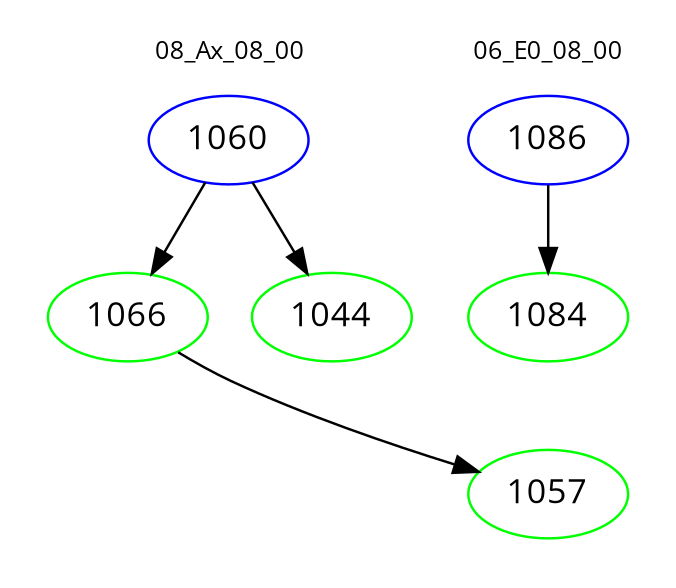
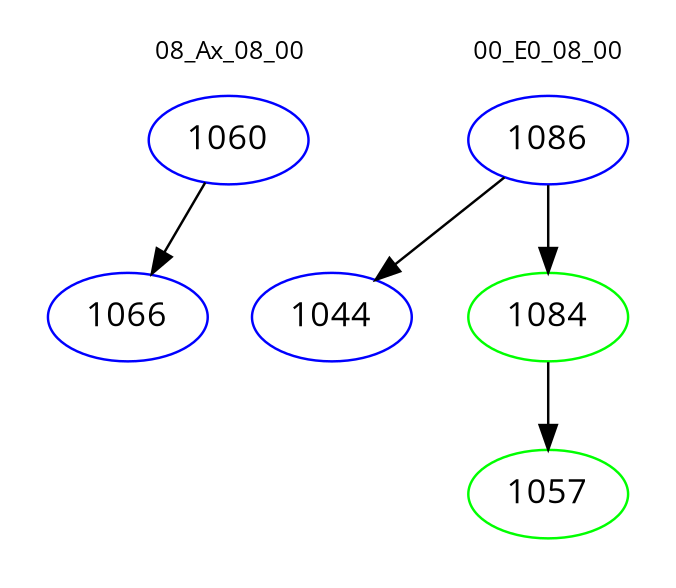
  digraph {
    fontname="Open Sans"
    node [color=blue fontname="Open Sans"]
    edge [color=black fontname="Open Sans"]
    n1 [label=1060]
-   n2 [color=green label=1044]
-   n3 [color=green label=1066]
+   n2 [label=1044]
+   n3 [label=1066]
    n4 [color=green label=1084]
    n5 [color=green label=1057]
    n6 [label=1086]
    subgraph cluster_1 {
      color=white
      fontsize=10
      label="08_Ax_08_00"
      n1
      n2
      n3
    }
    subgraph cluster_2 {
      color=white
      fontsize=10
-     label="06_E0_08_00"
+     label="00_E0_08_00"
      n4
      n5
      n6
    }
-   n1 -> n2
+   n6 -> n2
    n1 -> n3
-   n3 -> n5
+   n4 -> n5
    n6 -> n4
  }
